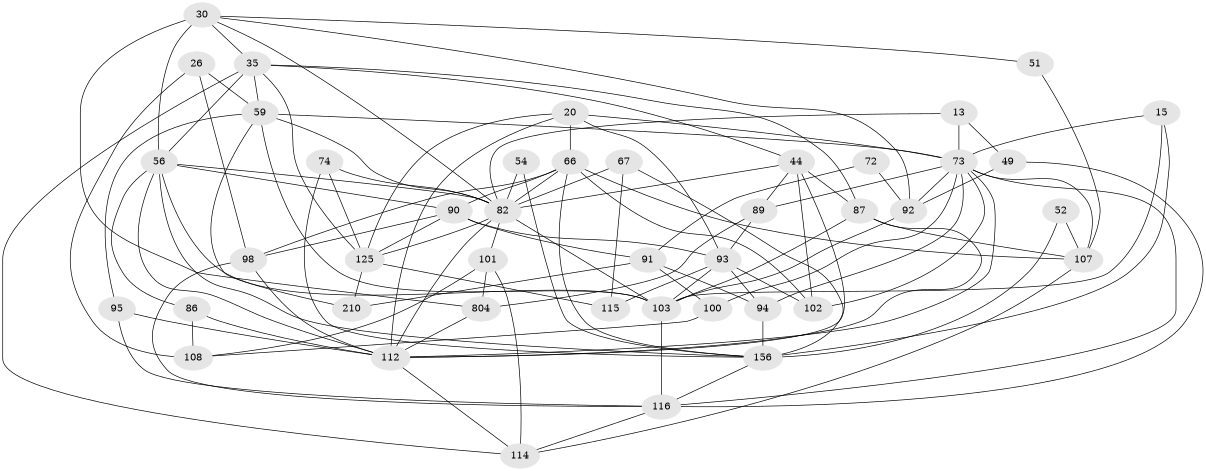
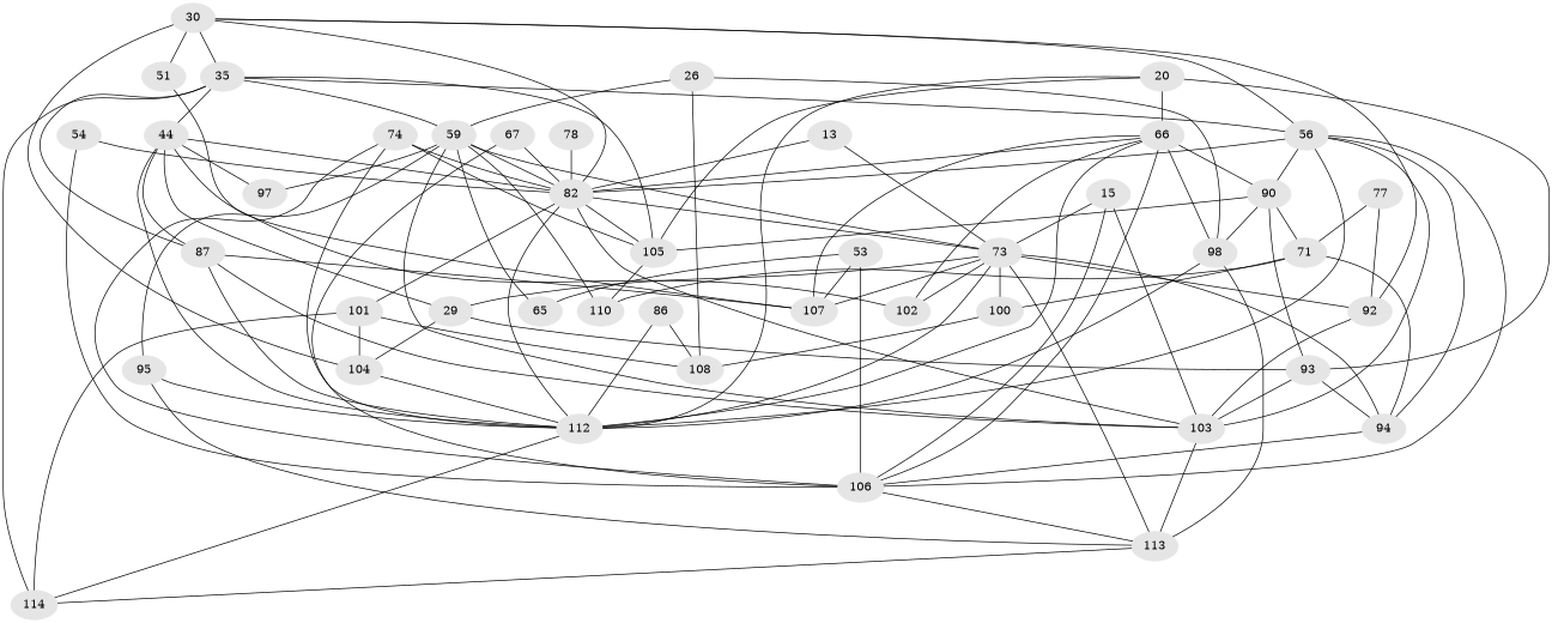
  graph {
    node [color=gray90 style=filled]
-   49 [super="+29"]
    92 [super="+11+84"]
-   113 [super="+80+71" label=116]
+   113 [super="+80+71"]
    13
    73 [super="+70+61"]
    n6 [label=82 super="+79+85"]
    112 [super="+109+111"]
-   89
+   89 [label=29]
    102
    107 [super="+99"]
    94
    100
    103 [super="+32"]
-   105 [super="+52" label=125]
+   105 [super="+52"]
    101 [super="+41"]
    15 [super="+6"]
-   106 [super="+37+14" label=156]
+   106 [super="+37+14"]
    20 [super="+19"]
    66 [super="+10+64+57"]
    93 [super="+34+69"]
    98 [super="+63+47"]
    90 [super="+36+75"]
-   115
-   110 [super="+18" label=210]
+   110 [super="+18"]
    114 [super="+31"]
    59 [super="+45+39"]
+   97
+   65
    95
    26
    108 [super="+96"]
    30 [super="+24"]
    35
    51
    56 [super="+55"]
-   104 [super="+76" label=804]
+   104 [super="+76"]
    44 [super="+12"]
    87 [super="+82"]
    86 [super="+81+77"]
-   53 [label=52]
+   53
    54
-   91 [super="+25+27"]
+   91 [super="+25+27" label=71]
    67 [super="+58"]
-   72
+   72 [label=77]
    74
-   49 -- 92
-   49 -- 113
+   78
    92 -- 103
    113 -- 114
-   13 -- 49 [weight=2]
    13 -- 73
    13 -- n6 [weight=2]
    73 -- 92 [weight=2]
    73 -- 113 [weight=2]
    73 -- 112
    73 -- 89
    73 -- 102
    73 -- 107
    73 -- 94
    73 -- 100
    n6 -- 112
    n6 -- 103
    n6 -- 105
    n6 -- 101
    112 -- 114
    89 -- 93
    89 -- 104 [weight=2]
-   107 -- 114 [weight=2]
    94 -- 106
    100 -- 108
    103 -- 113 [weight=2]
-   105 -- 115
    105 -- 110 [weight=2]
    101 -- 114
    101 -- 108
    101 -- 104
    15 -- 73 [weight=2]
    15 -- 103
    15 -- 106 [weight=2]
    106 -- 113
-   20 -- 73
+   n6 -- 73
    20 -- 112 [weight=2]
    20 -- 105
    20 -- 66 [weight=3]
    20 -- 93 [weight=2]
    66 -- n6
+   66 -- 112
    66 -- 102
    66 -- 107
    66 -- 106
    66 -- 98 [weight=3]
    66 -- 90 [weight=2]
-   93 -- 102
    93 -- 94
    93 -- 103
-   93 -- 115
    98 -- 113
    98 -- 112
    90 -- 105
    90 -- 93
    90 -- 98
    90 -- 91
    59 -- 73
    59 -- n6 [weight=3]
    59 -- 103
    59 -- 110
+   59 -- 97
+   59 -- 65
    59 -- 95
    95 -- 113
    95 -- 112
    26 -- 98
    26 -- 59
    26 -- 108 [weight=2]
    30 -- 92
    30 -- n6
    30 -- 35
    30 -- 51
    30 -- 56
    30 -- 104 [weight=3]
    35 -- 105
    35 -- 114 [weight=2]
    35 -- 59
    35 -- 56
    35 -- 44
    35 -- 87
    51 -- 107
    56 -- n6
    56 -- 112
    56 -- 103 [weight=2]
    56 -- 106
    56 -- 90 [weight=2]
-   56 -- 86
+   56 -- 94
    104 -- 112
    44 -- n6
    44 -- 112
    44 -- 89
    44 -- 102
+   44 -- 97
    44 -- 87 [weight=2]
    87 -- 112
    87 -- 107
    87 -- 103
    86 -- 112 [weight=4]
    86 -- 108 [weight=2]
    53 -- 107
    53 -- 106 [weight=2]
+   53 -- 65
    54 -- n6
    54 -- 106 [weight=2]
    91 -- 94
    91 -- 100
    91 -- 110 [weight=3]
    67 -- n6
    67 -- 106 [weight=2]
-   67 -- 115
    72 -- 92
    72 -- 91
    74 -- n6
+   74 -- 112
    74 -- 105 [weight=2]
    74 -- 106
+   78 -- n6 [weight=3]
  }
